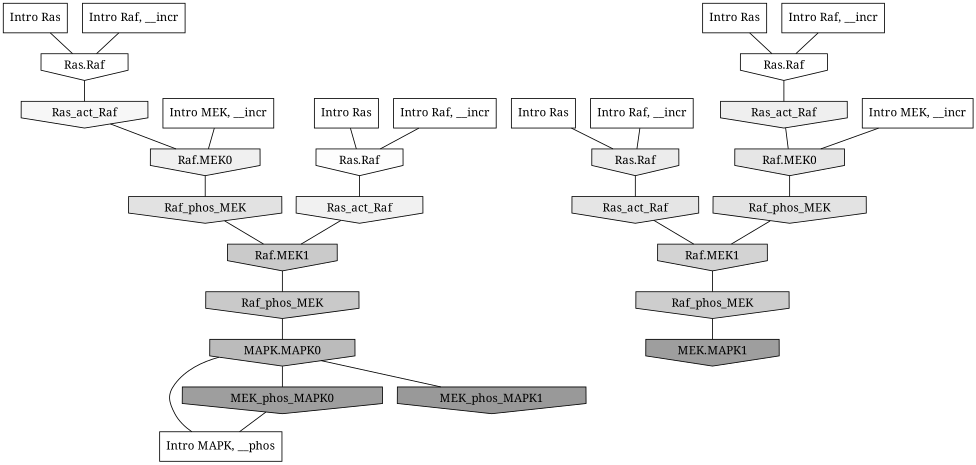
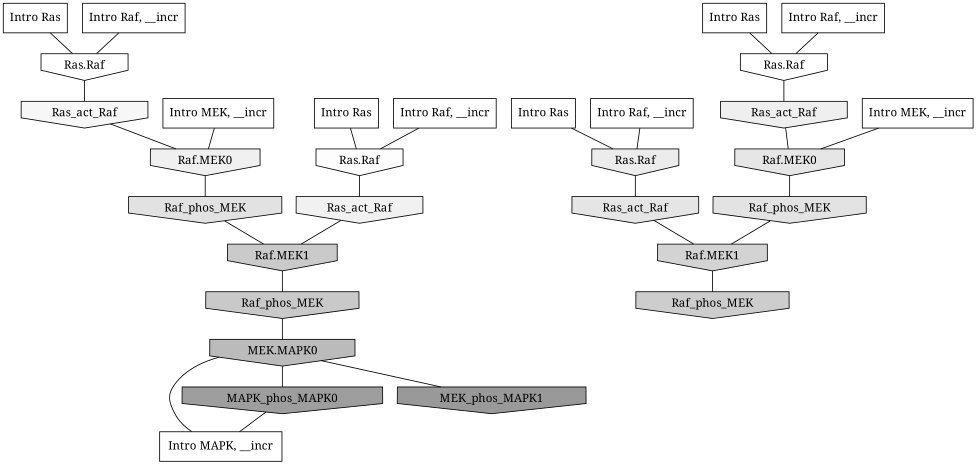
  digraph {
    fontname="Noto Serif"
    rankdir=TB
    ranksep=0.30
    node [fillcolor="0.000 0.000 1.000" fontname="Noto Serif" shape=invhouse style=filled]
    edge [color="0.000 0.000 0.000" dir=none fontname="Noto Serif"]
    n1 [label="Intro Ras" shape=rectangle]
    n2 [fillcolor="0.000 0.000 0.998" label="Ras.Raf"]
    n3 [fillcolor="0.000 0.000 0.966" label=Ras_act_Raf]
    n4 [label="Intro Ras" shape=rectangle]
    n5 [fillcolor="0.000 0.000 0.990" label="Ras.Raf"]
    n6 [fillcolor="0.000 0.000 0.943" label=Ras_act_Raf]
    n7 [label="Intro Ras" shape=rectangle]
    n8 [fillcolor="0.000 0.000 0.922" label="Ras.Raf"]
    n9 [fillcolor="0.000 0.000 0.895" label=Ras_act_Raf]
    n10 [label="Intro Ras" shape=rectangle]
    n11 [label="Ras.Raf"]
    n12 [fillcolor="0.000 0.000 0.937" label=Ras_act_Raf]
    n13 [label="Intro Raf, __incr" shape=rectangle]
    n14 [label="Intro Raf, __incr" shape=rectangle]
    n15 [label="Intro Raf, __incr" shape=rectangle]
    n16 [label="Intro Raf, __incr" shape=rectangle]
    n17 [label="Intro MEK, __incr" shape=rectangle]
    n18 [fillcolor="0.000 0.000 0.899" label="Raf.MEK0"]
    n19 [fillcolor="0.000 0.000 0.888" label=Raf_phos_MEK]
    n20 [label="Intro MEK, __incr" shape=rectangle]
    n21 [fillcolor="0.000 0.000 0.940" label="Raf.MEK0"]
    n22 [fillcolor="0.000 0.000 0.883" label=Raf_phos_MEK]
-   n23 [label="Intro MAPK, __phos" shape=rectangle]
-   n24 [fillcolor="0.000 0.000 0.734" label="MAPK.MAPK0"]
-   n25 [fillcolor="0.000 0.000 0.619" label=MEK_phos_MAPK0]
+   n23 [label="Intro MAPK, __incr" shape=rectangle]
+   n24 [fillcolor="0.000 0.000 0.734" label="MEK.MAPK0"]
+   n25 [fillcolor="0.000 0.000 0.619" label=MAPK_phos_MAPK0]
    n26 [fillcolor="0.000 0.000 0.600" label=MEK_phos_MAPK1]
    n27 [fillcolor="0.000 0.000 0.791" label="Raf.MEK1"]
    n28 [fillcolor="0.000 0.000 0.789" label=Raf_phos_MEK]
    n29 [fillcolor="0.000 0.000 0.825" label="Raf.MEK1"]
    n30 [fillcolor="0.000 0.000 0.801" label=Raf_phos_MEK]
-   n31 [fillcolor="0.000 0.000 0.619" label="MEK.MAPK1"]
    n1 -> n2
    n2 -> n3
    n3 -> n21
    n4 -> n5
    n5 -> n6
    n6 -> n27
    n7 -> n8
    n8 -> n9
    n9 -> n29
    n10 -> n11
    n11 -> n12
    n12 -> n18
    n13 -> n2
    n14 -> n11
    n15 -> n5
    n16 -> n8
    n17 -> n18
    n18 -> n19
    n19 -> n29
    n20 -> n21
    n21 -> n22
    n22 -> n27
    n23 -> n24
    n24 -> n25
    n24 -> n26
    n25 -> n23
    n27 -> n28
    n28 -> n24
    n29 -> n30
-   n30 -> n31
  }
